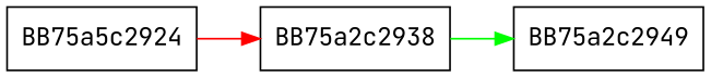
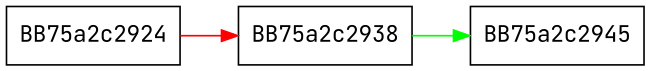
  digraph {
    fontname="JetBrains Mono"
    rankdir=LR
    splines=ortho
    node [fontname="JetBrains Mono" shape=box]
    edge [fontname="JetBrains Mono"]
-   BB75a2c2924 [label=BB75a5c2924]
+   BB75a2c2924
    BB75a2c2938
-   BB75a2c2945 [label=BB75a2c2949]
+   BB75a2c2945
    BB75a2c2924 -> BB75a2c2938 [color=red]
    BB75a2c2938 -> BB75a2c2945 [color=green]
  }
